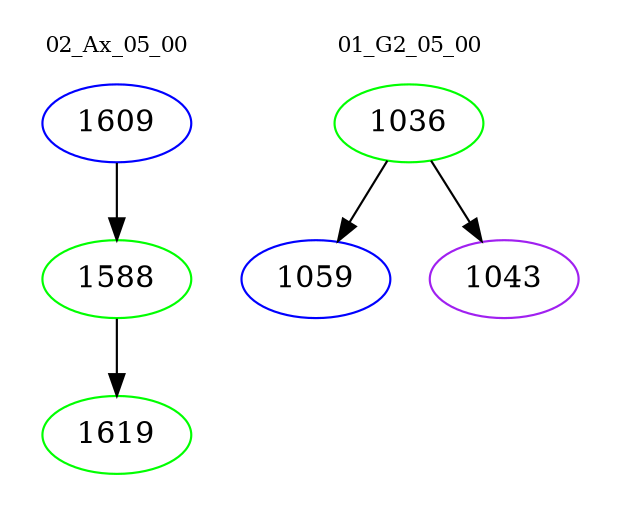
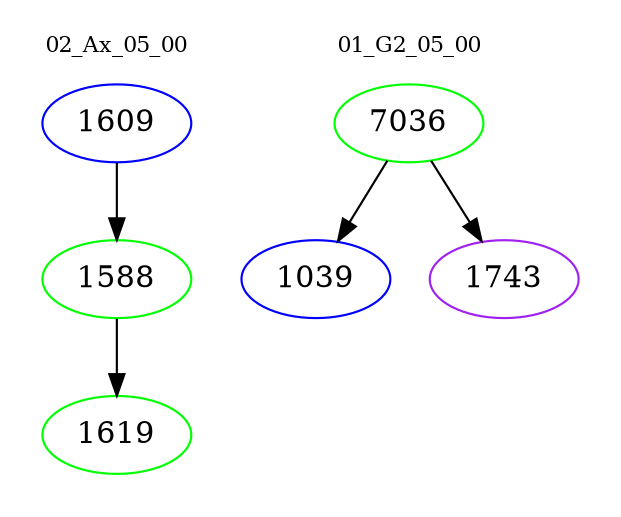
  digraph {
    node [color=green]
    edge [color=black]
    n1 [color=blue label=1609]
    n2 [label=1588]
    n3 [label=1619]
-   n4 [color=blue label=1059]
-   n5 [label=1036]
-   n6 [color=purple label=1043]
+   n4 [color=blue label=1039]
+   n5 [label=7036]
+   n6 [color=purple label=1743]
    subgraph cluster_1 {
      color=white
      fontsize=10
      label="02_Ax_05_00"
      n1
      n2
      n3
    }
    subgraph cluster_2 {
      color=white
      fontsize=10
      label="01_G2_05_00"
      n4
      n5
      n6
    }
    n1 -> n2
    n2 -> n3
    n5 -> n4
    n5 -> n6
  }
